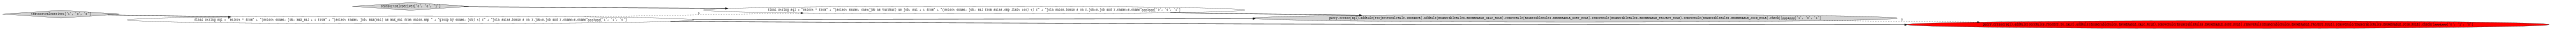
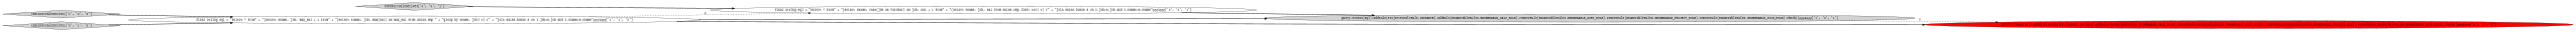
  digraph {
    rankdir=LR
    fontname="Courier Prime"
    node [fillcolor=lightgray shape=ellipse style=filled fontname="Courier Prime"]
    edge [style=bold fontname="Courier Prime"]
    n1 [label="Query.create(sql).addRule(ProjectToCalcRule.INSTANCE).addRule(EnumerableRules.ENUMERABLE_CALC_RULE).removeRule(EnumerableRules.ENUMERABLE_SORT_RULE).removeRule(EnumerableRules.ENUMERABLE_PROJECT_RULE).removeRule(EnumerableRules.ENUMERABLE_JOIN_RULE).check()@@@4@@@['1', '0', '1']"]
    n2 [fillcolor=red label="Query.create(sql).addRule(CoreRules.PROJECT_TO_CALC).addRule(EnumerableRules.ENUMERABLE_CALC_RULE).removeRule(EnumerableRules.ENUMERABLE_SORT_RULE).removeRule(EnumerableRules.ENUMERABLE_PROJECT_RULE).removeRule(EnumerableRules.ENUMERABLE_JOIN_RULE).check()@@@4@@@['0', '1', '0']"]
    n3 [fillcolor=white label="final String sql = \"select * from\" + \"(select ename, cast(job as varchar) as job, sal + 1 from\" + \"(select ename, job, sal from sales.emp limit 100) t) r\" + \"join sales.bonus s on r.job=s.job and r.ename=s.ename\"@@@3@@@['0', '0', '1']"]
    n4 [fillcolor=white label="final String sql = \"select * from\" + \"(select ename, job, max_sal + 1 from\" + \"(select ename, job, max(sal) as max_sal from sales.emp \" + \"group by ename, job) t) r\" + \"join sales.bonus s on r.job=s.job and r.ename=s.ename\"@@@3@@@['1', '1', '0']"]
    n5 [label="testSortCalcDerive3['0', '0', '1']" shape=diamond]
    n6 [label="testSortCalcDerive1['1', '0', '0']" shape=diamond]
+   n7 [label="testSortCalcDerive1['0', '1', '0']" shape=diamond]
    n1 -> n2 [label=0 style=dashed]
    n3 -> n1
    n4 -> n1
    n4 -> n2
    n4 -> n3 [label=0 style=dashed]
    n5 -> n3
    n6 -> n4
+   n7 -> n4
  }
